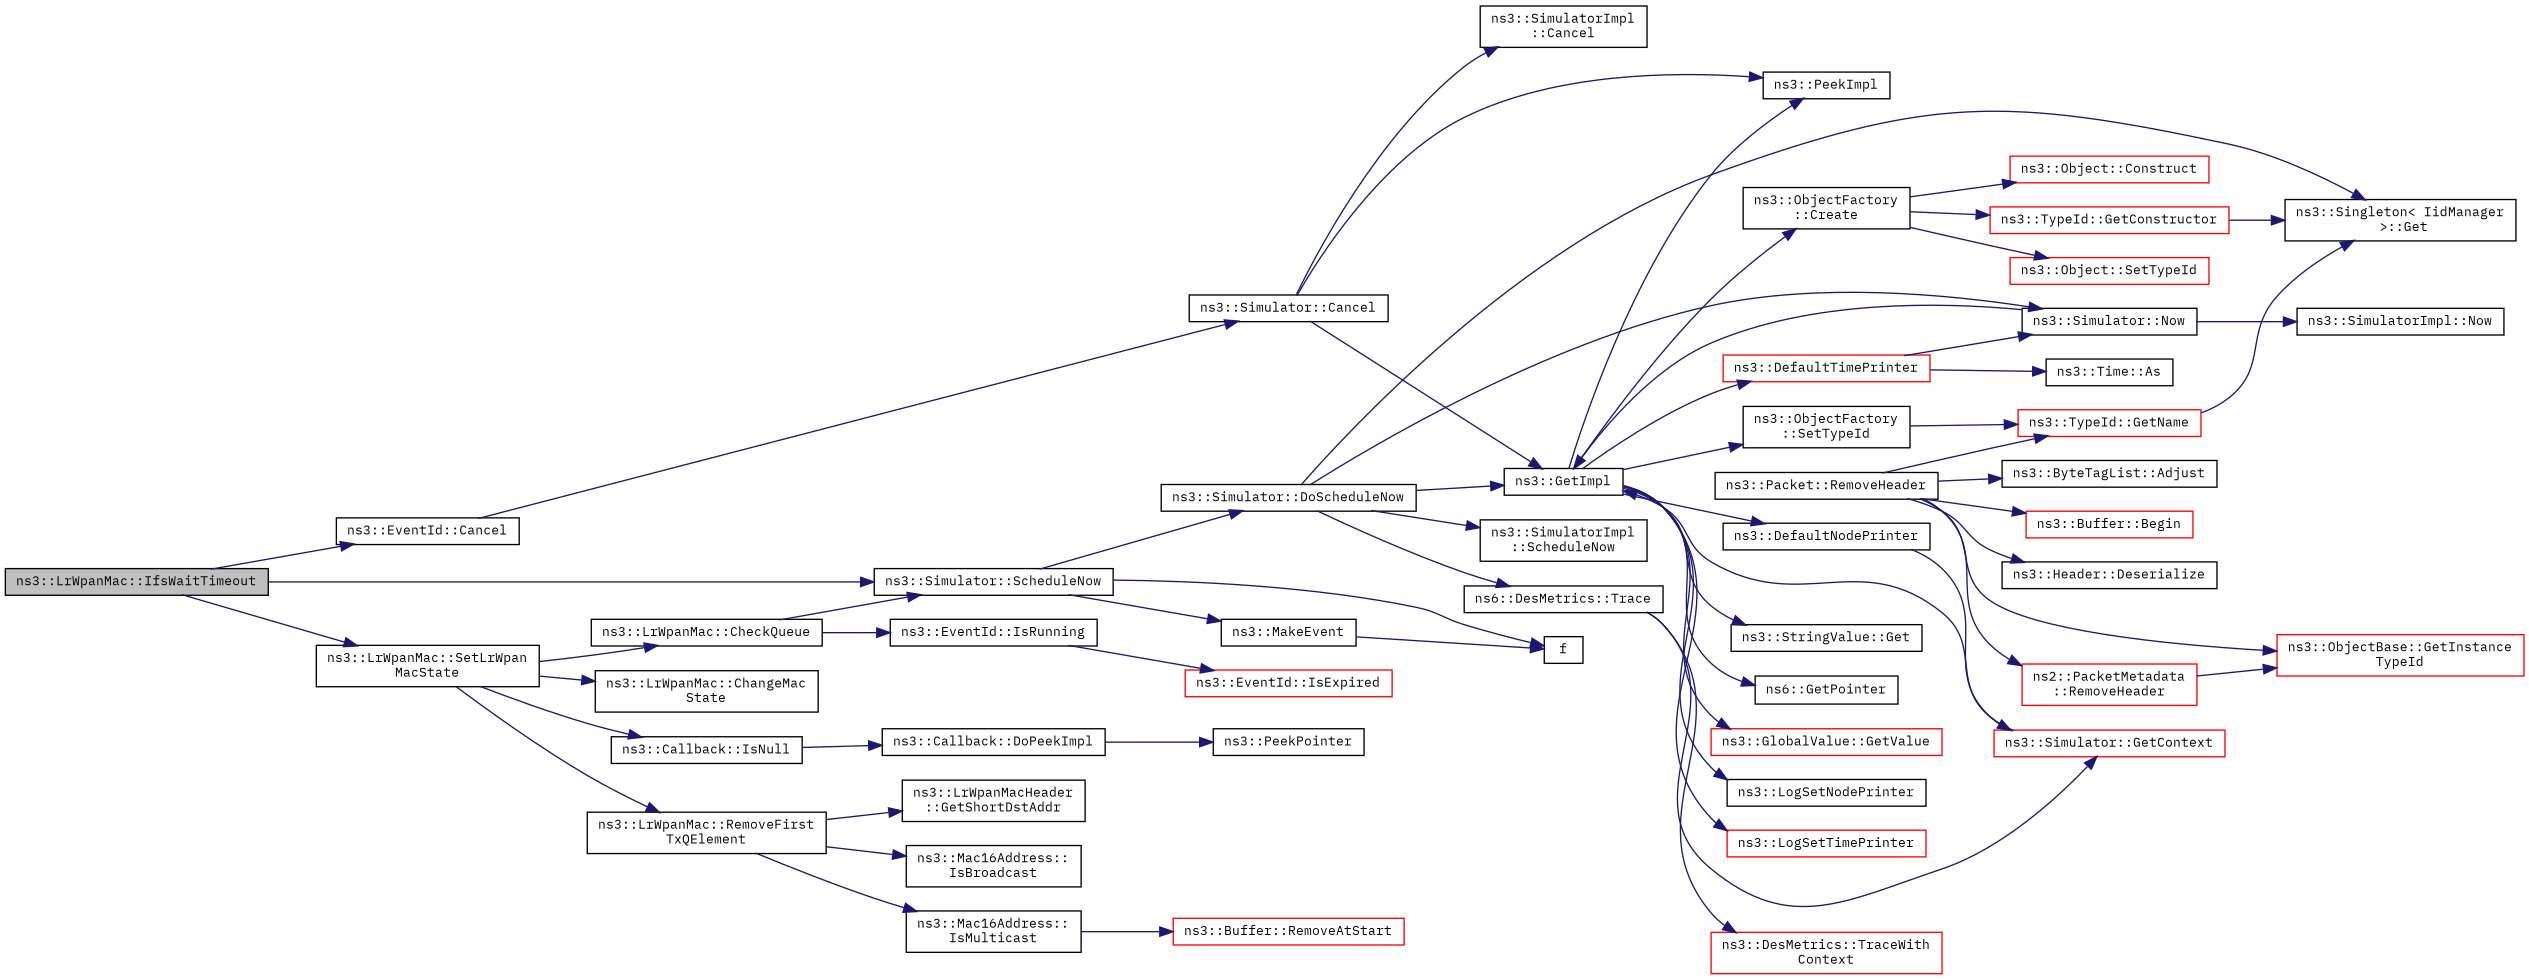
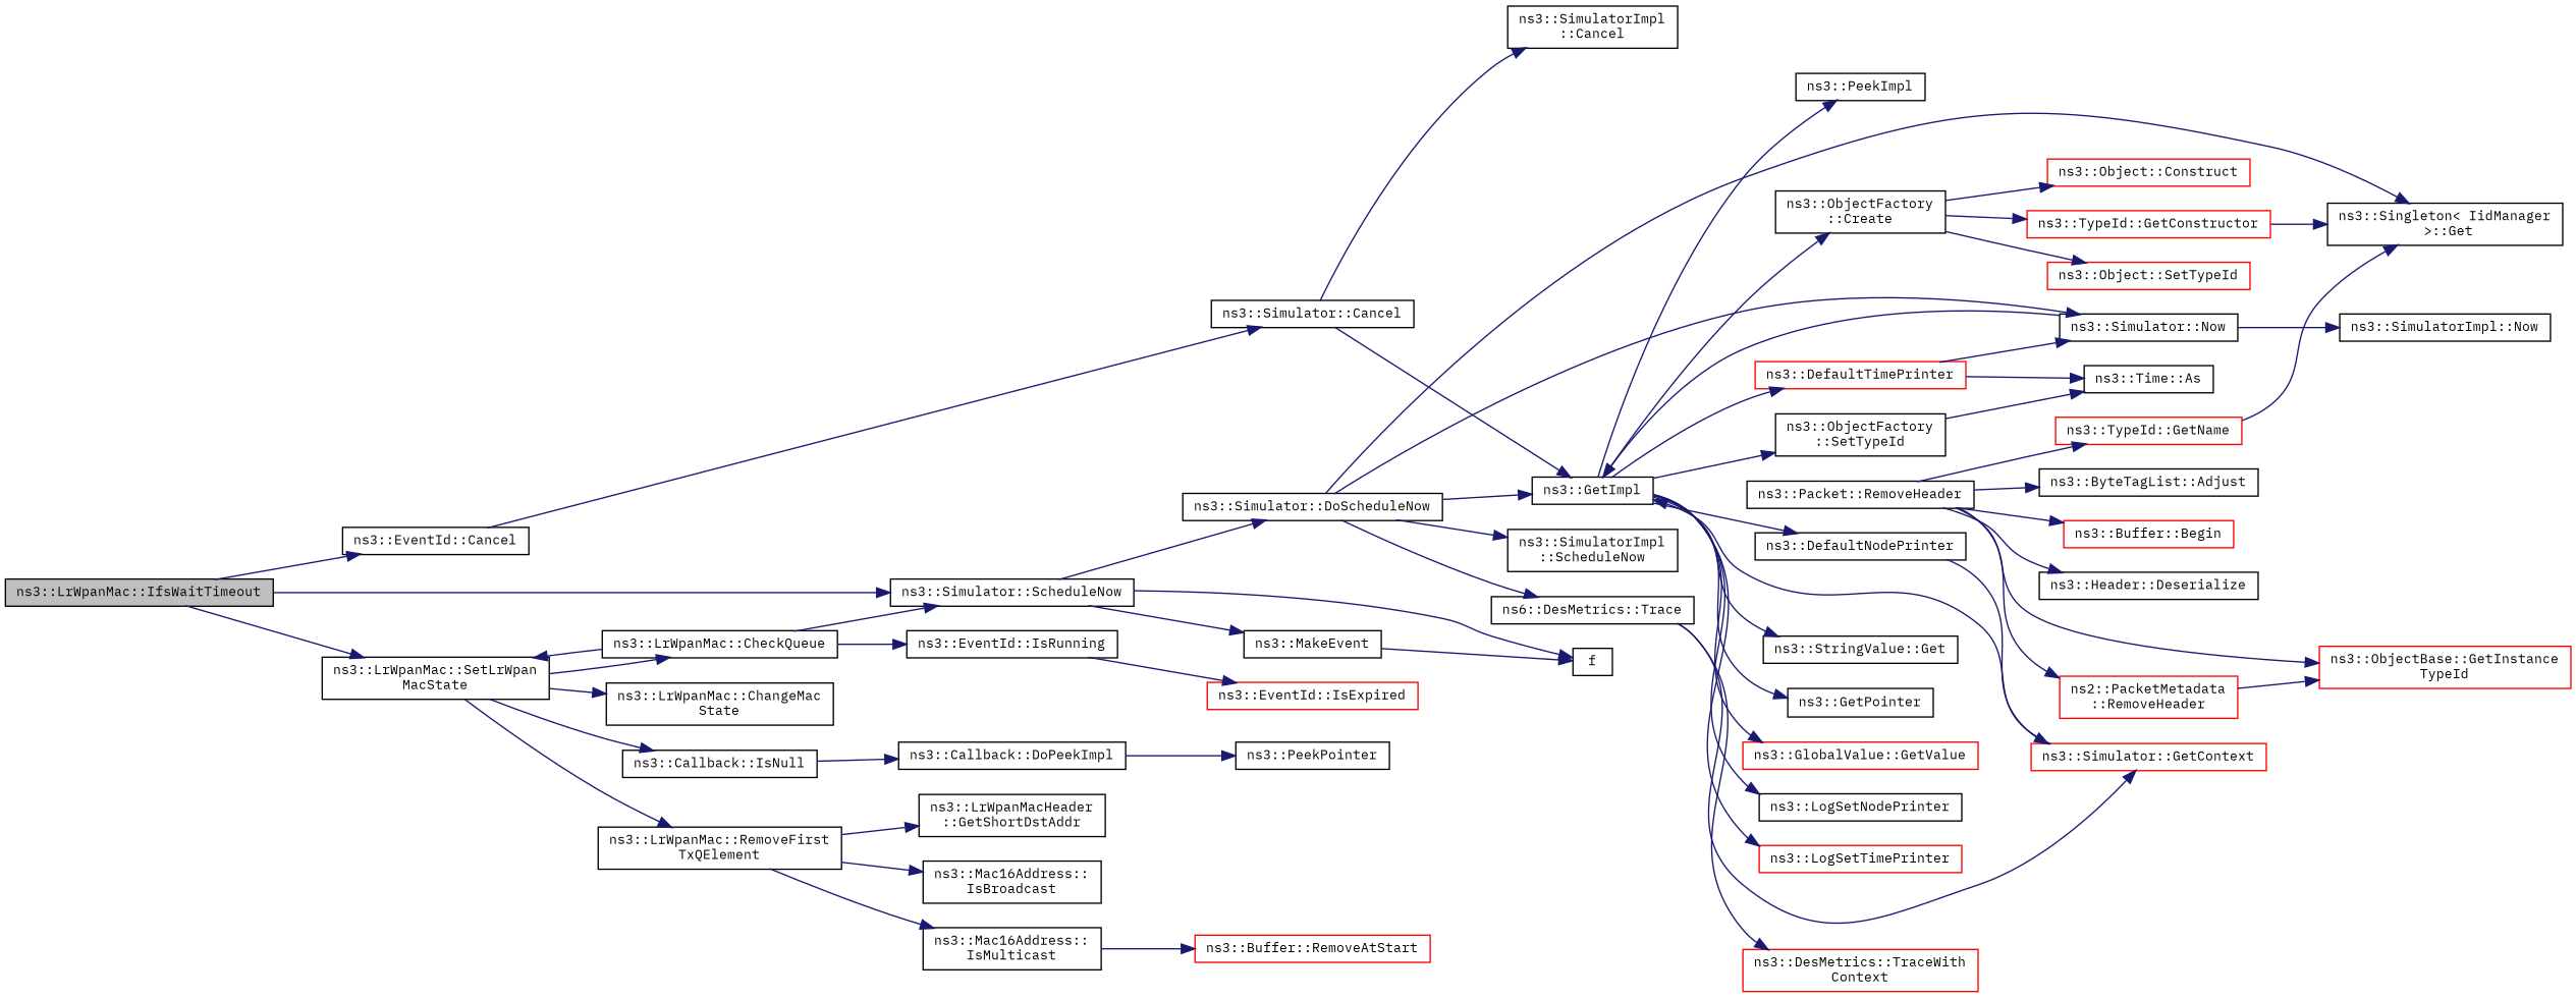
  digraph {
    fontname="IBM Plex Mono"
    rankdir=LR
    node [color=black fillcolor=white fontname="IBM Plex Mono" fontsize=10 shape=record style=filled]
    edge [color=midnightblue fontname="IBM Plex Mono" fontsize=10 labelfontname=Helvetica labelfontsize=10 style=solid]
    n1 [fillcolor=grey75 fontcolor=black height=0.2 label="ns3::LrWpanMac::IfsWaitTimeout" width=0.4]
    n2 [height=0.2 label="ns3::EventId::Cancel" width=0.4]
    n3 [height=0.2 label="ns3::Simulator::ScheduleNow" width=0.4]
    n4 [height=0.2 label="ns3::LrWpanMac::SetLrWpan\lMacState" width=0.4]
    n5 [height=0.2 label="ns3::Simulator::Cancel" width=0.4]
    n6 [height=0.2 label="ns3::Simulator::DoScheduleNow" width=0.4]
    n7 [height=0.2 label=f width=0.4]
    n8 [height=0.2 label="ns3::MakeEvent" width=0.4]
    n9 [height=0.2 label="ns3::LrWpanMac::ChangeMac\lState" width=0.4]
    n10 [height=0.2 label="ns3::LrWpanMac::CheckQueue" width=0.4]
    n11 [height=0.2 label="ns3::Callback::IsNull" width=0.4]
    n12 [height=0.2 label="ns3::LrWpanMac::RemoveFirst\lTxQElement" width=0.4]
    n13 [height=0.2 label="ns3::SimulatorImpl\l::Cancel" width=0.4]
    n14 [height=0.2 label="ns3::GetImpl" width=0.4]
    n15 [height=0.2 label="ns3::PeekImpl" width=0.4]
    n16 [height=0.2 label="ns3::ObjectFactory\l::Create" width=0.4]
    n17 [height=0.2 label="ns3::DefaultNodePrinter" width=0.4]
    n18 [color=red height=0.2 label="ns3::DefaultTimePrinter" width=0.4]
    n19 [height=0.2 label="ns3::StringValue::Get" width=0.4]
-   n20 [height=0.2 label="ns6::GetPointer" width=0.4]
+   n20 [height=0.2 label="ns3::GetPointer" width=0.4]
    n21 [color=red height=0.2 label="ns3::GlobalValue::GetValue" width=0.4]
    n22 [height=0.2 label="ns3::LogSetNodePrinter" width=0.4]
    n23 [color=red height=0.2 label="ns3::LogSetTimePrinter" width=0.4]
    n24 [height=0.2 label="ns3::ObjectFactory\l::SetTypeId" width=0.4]
    n25 [color=red height=0.2 label="ns3::Object::Construct" width=0.4]
    n26 [color=red height=0.2 label="ns3::TypeId::GetConstructor" width=0.4]
    n27 [color=red height=0.2 label="ns3::Object::SetTypeId" width=0.4]
    n28 [color=red height=0.2 label="ns3::Simulator::GetContext" width=0.4]
    n29 [height=0.2 label="ns3::Time::As" width=0.4]
    n30 [height=0.2 label="ns3::Simulator::Now" width=0.4]
    n31 [color=red height=0.2 label="ns3::TypeId::GetName" width=0.4]
    n32 [height=0.2 label="ns3::Singleton\< IidManager\l \>::Get" width=0.4]
    n33 [height=0.2 label="ns3::SimulatorImpl::Now" width=0.4]
    n34 [height=0.2 label="ns3::SimulatorImpl\l::ScheduleNow" width=0.4]
    n35 [height=0.2 label="ns6::DesMetrics::Trace" width=0.4]
    n36 [color=red height=0.2 label="ns3::DesMetrics::TraceWith\lContext" width=0.4]
    n37 [height=0.2 label="ns3::EventId::IsRunning" width=0.4]
    n38 [height=0.2 label="ns3::Callback::DoPeekImpl" width=0.4]
    n39 [height=0.2 label="ns3::LrWpanMacHeader\l::GetShortDstAddr" width=0.4]
    n40 [height=0.2 label="ns3::Mac16Address::\lIsBroadcast" width=0.4]
    n41 [height=0.2 label="ns3::Mac16Address::\lIsMulticast" width=0.4]
    n42 [color=red height=0.2 label="ns3::EventId::IsExpired" width=0.4]
    n43 [height=0.2 label="ns3::PeekPointer" width=0.4]
    n44 [color=red height=0.2 label="ns3::Buffer::RemoveAtStart" width=0.4]
    n45 [height=0.2 label="ns3::Packet::RemoveHeader" width=0.4]
    n46 [height=0.2 label="ns3::ByteTagList::Adjust" width=0.4]
    n47 [color=red height=0.2 label="ns3::Buffer::Begin" width=0.4]
    n48 [height=0.2 label="ns3::Header::Deserialize" width=0.4]
    n49 [color=red height=0.2 label="ns3::ObjectBase::GetInstance\lTypeId" width=0.4]
    n50 [color=red height=0.2 label="ns2::PacketMetadata\l::RemoveHeader" width=0.4]
    n1 -> n2
    n1 -> n3
    n1 -> n4
    n2 -> n5
    n3 -> n6
    n3 -> n7
    n3 -> n8
    n4 -> n9
    n4 -> n10
    n4 -> n11
    n4 -> n12
    n5 -> n13
    n5 -> n14
-   n5 -> n15
    n6 -> n14
    n6 -> n30
    n6 -> n32
    n6 -> n34
    n6 -> n35
    n8 -> n7
    n10 -> n3
+   n10 -> n4
    n10 -> n37
    n11 -> n38
    n12 -> n39
    n12 -> n40
    n12 -> n41
    n14 -> n15
    n14 -> n16
    n14 -> n17
    n14 -> n18
    n14 -> n19
    n14 -> n20
    n14 -> n21
    n14 -> n22
    n14 -> n23
    n14 -> n24
    n16 -> n25
    n16 -> n26
    n16 -> n27
    n17 -> n28
    n18 -> n29
    n18 -> n30
-   n24 -> n31
+   n24 -> n29
    n26 -> n32
    n28 -> n14
    n30 -> n14
    n30 -> n33
    n31 -> n32
    n35 -> n28
    n35 -> n36
    n37 -> n42
    n38 -> n43
    n41 -> n44
    n45 -> n31
    n45 -> n46
    n45 -> n47
    n45 -> n48
    n45 -> n49
    n45 -> n50
    n50 -> n49
  }
